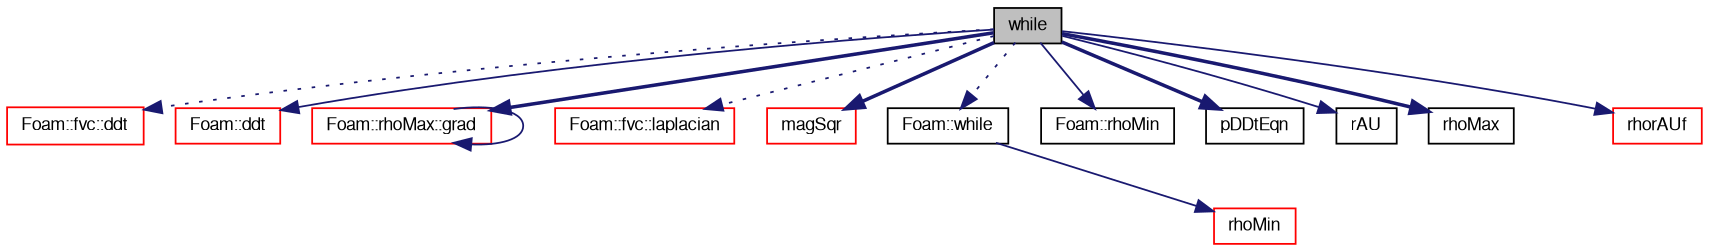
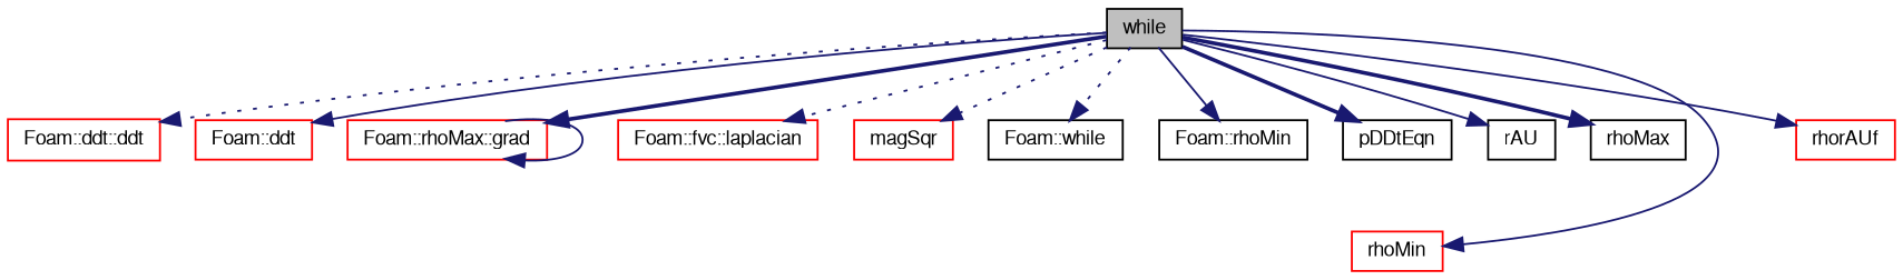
  digraph {
    rankdir=TB
    node [color=red fontname=FreeSans fontsize=10 shape=record]
    edge [color=midnightblue fontname=FreeSans fontsize=10 labelfontname=FreeSans labelfontsize=10 style=solid]
    n1 [color=black fillcolor=grey75 fontcolor=black height=0.2 label=while style=filled width=0.4]
-   n2 [height=0.2 label="Foam::fvc::ddt" width=0.4]
+   n2 [height=0.2 label="Foam::ddt::ddt" width=0.4]
    n3 [height=0.2 label="Foam::ddt" width=0.4]
    n4 [height=0.2 label="Foam::rhoMax::grad" width=0.4]
    n5 [height=0.2 label="Foam::fvc::laplacian" width=0.4]
    n6 [height=0.2 label=magSqr width=0.4]
    n7 [color=black height=0.2 label="Foam::while" width=0.4]
    n8 [color=black height=0.2 label="Foam::rhoMin" width=0.4]
    n9 [color=black height=0.2 label=pDDtEqn width=0.4]
    n10 [color=black height=0.2 label=rAU width=0.4]
    n11 [color=black height=0.2 label=rhoMax width=0.4]
    n12 [height=0.2 label=rhoMin width=0.4]
    n13 [height=0.2 label=rhorAUf width=0.4]
    n1 -> n2 [style=dotted]
    n1 -> n3
    n1 -> n4 [style=bold]
    n1 -> n5 [style=dotted]
-   n1 -> n6 [style=bold]
+   n1 -> n6 [style=dotted]
    n1 -> n7 [style=dotted]
    n1 -> n8
    n1 -> n9 [style=bold]
    n1 -> n10
    n1 -> n11 [style=bold]
-   n7 -> n12
+   n1 -> n12
    n1 -> n13
    n4 -> n4
  }
